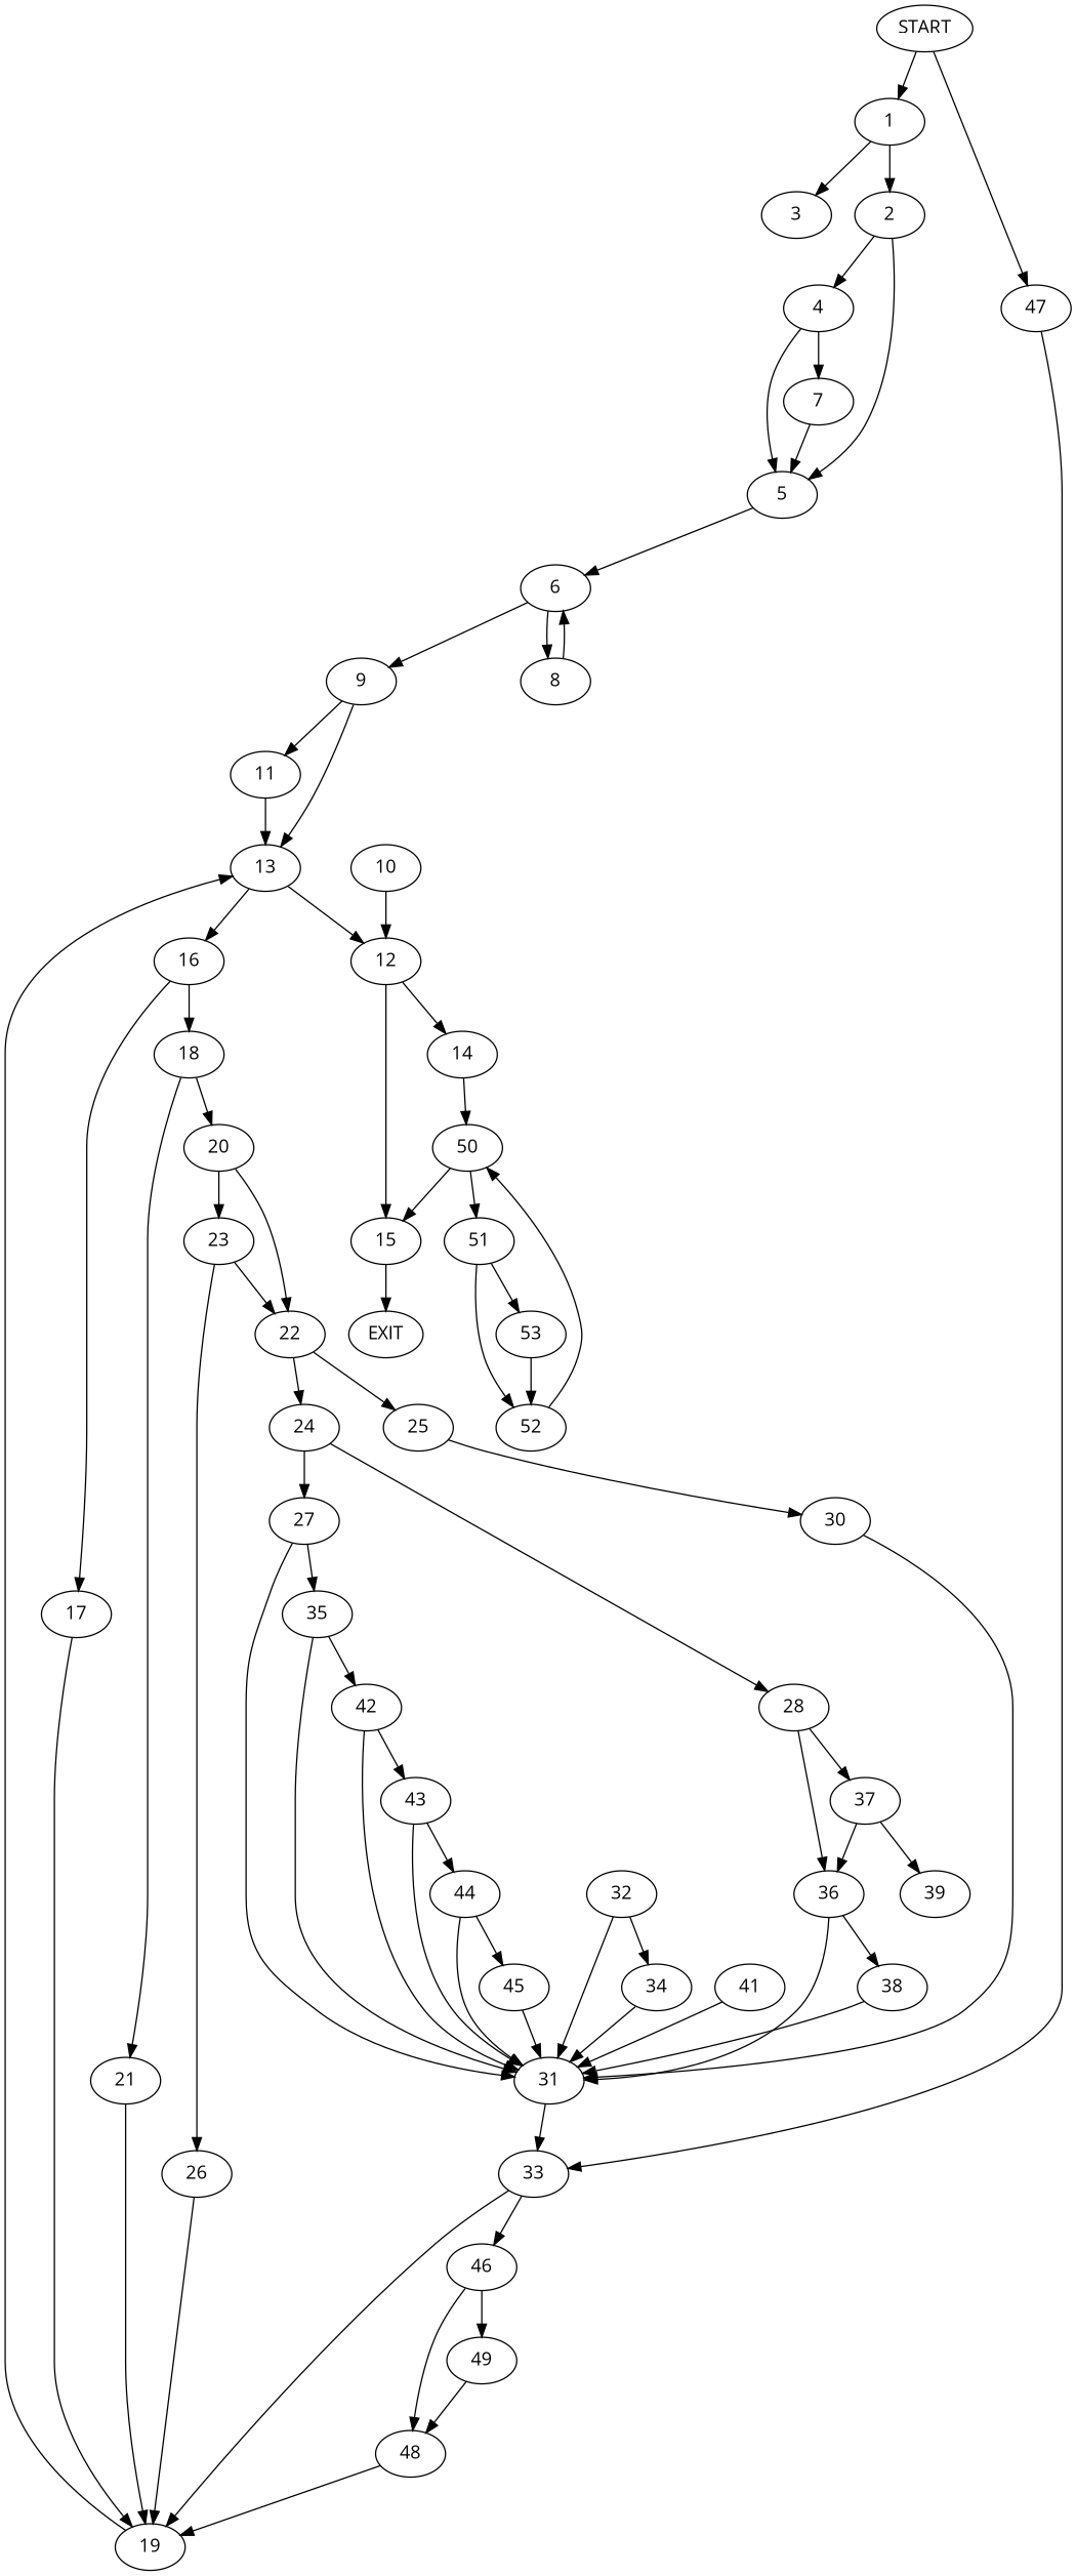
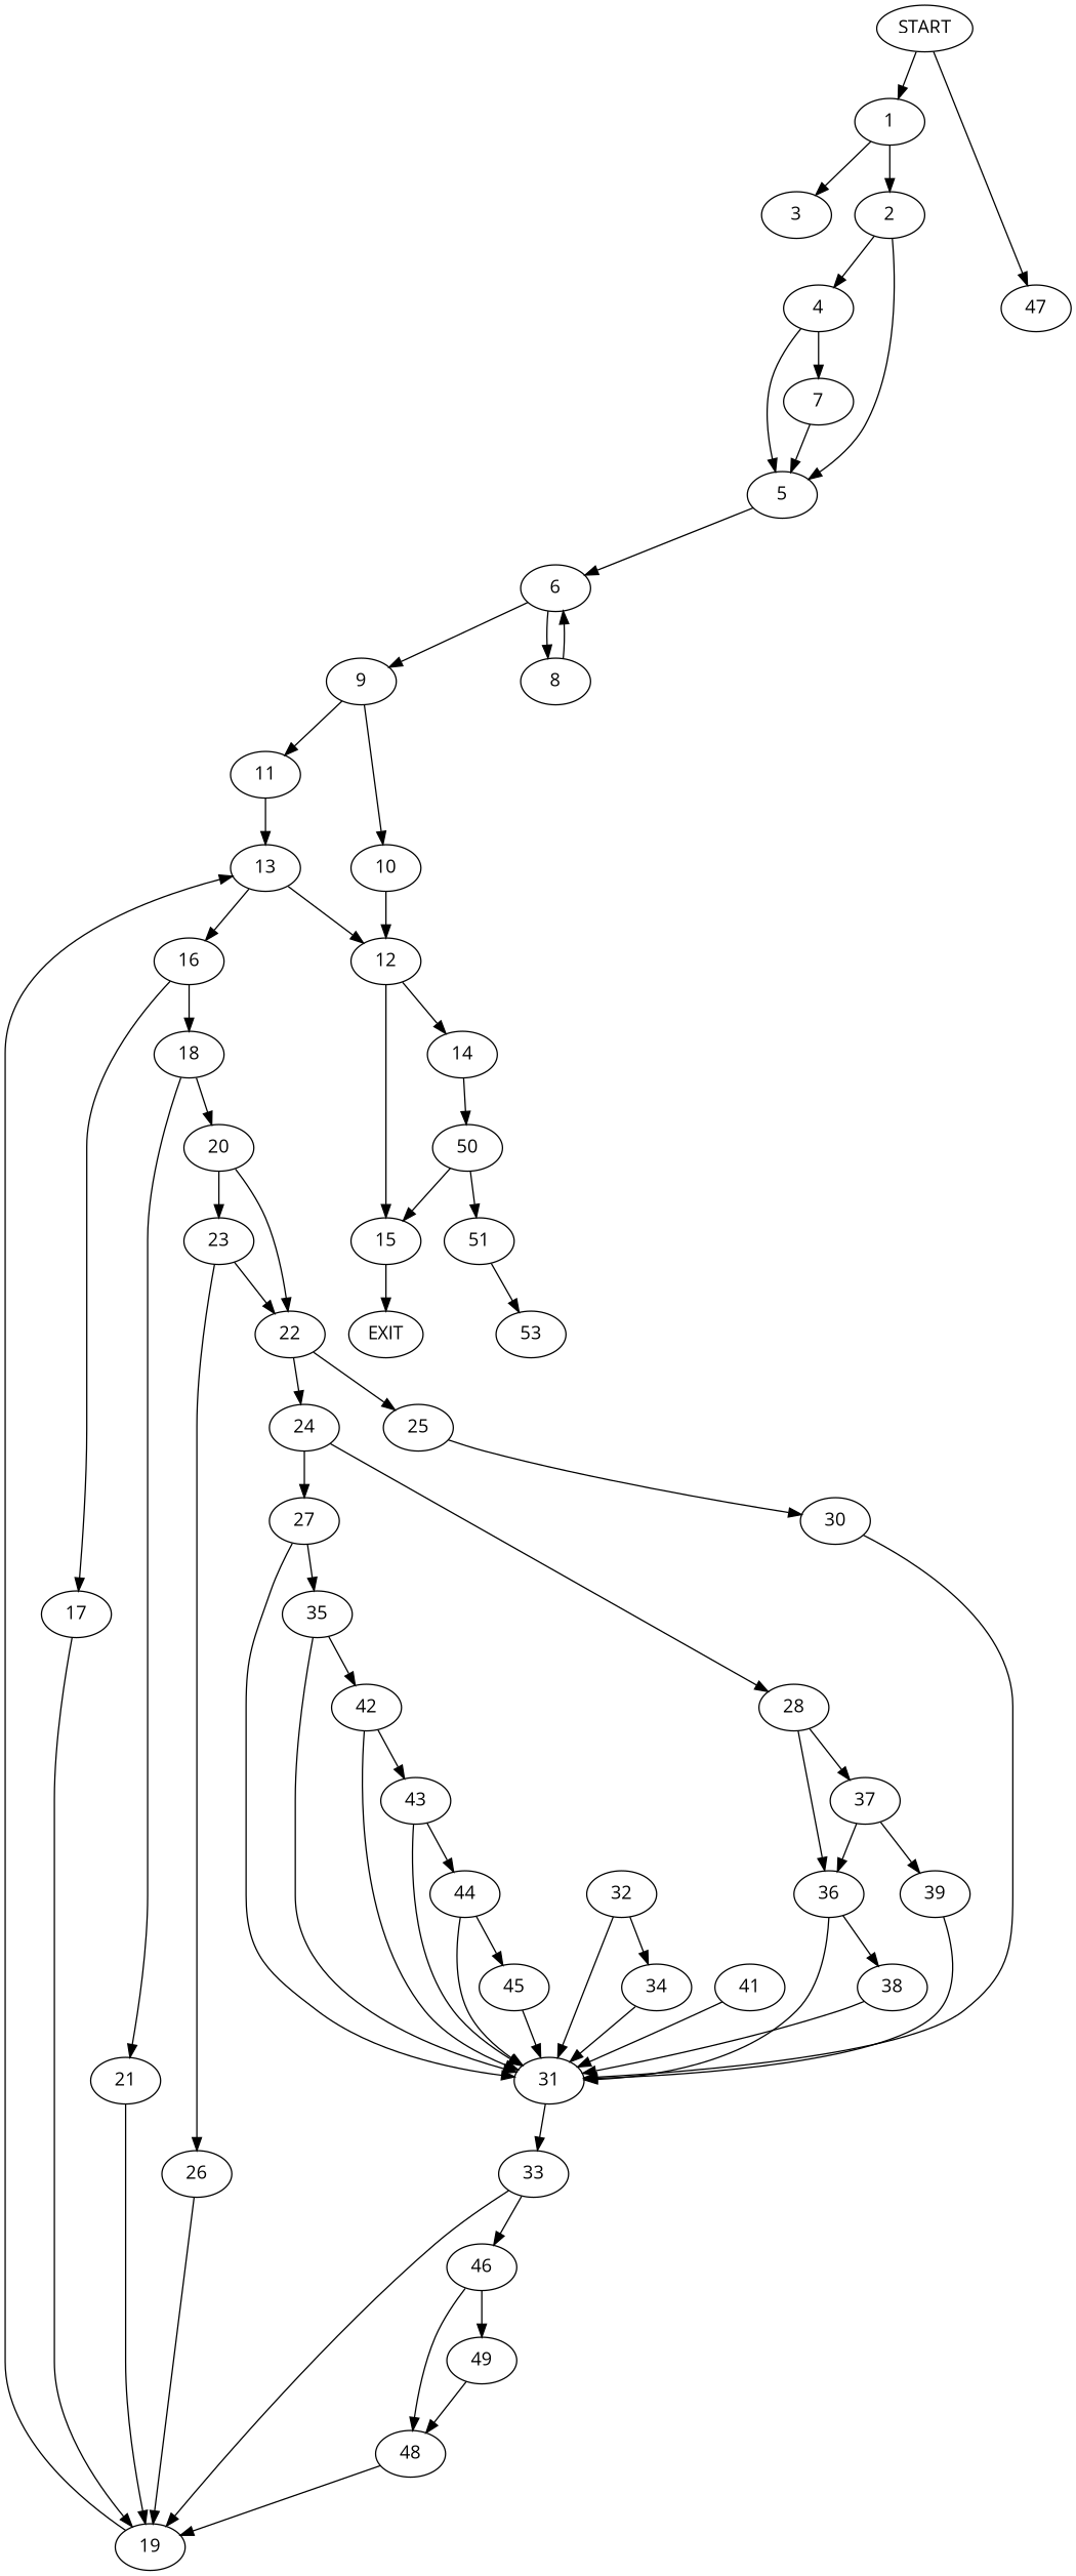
  digraph {
    fontname="Open Sans"
    node [fontname="Open Sans"]
    edge [fontname="Open Sans"]
    n1 [label=START]
    1
    47
    2
    3
    33
    n7 [label=EXIT]
    4
    5
    7
    6
    8
    9
    10
    11
    12
    13
    14
    15
    16
    50
    17
    18
    51
    19
    20
    21
    22
    23
    24
    25
    26
    27
    28
    30
    31
    35
    36
    37
    42
    38
    39
    32
    34
    46
    48
    49
    43
    41
    44
    45
-   52
    53
    n1 -> 1
    n1 -> 47
    1 -> 2
    1 -> 3
-   47 -> 33
    2 -> 4
    2 -> 5
    33 -> 19
    33 -> 46
    4 -> 5
    4 -> 7
    5 -> 6
    7 -> 5
    6 -> 8
    6 -> 9
    8 -> 6
-   9 -> 13
+   9 -> 10
    9 -> 11
    10 -> 12
    11 -> 13
    12 -> 14
    12 -> 15
    13 -> 12
    13 -> 16
    14 -> 50
    15 -> n7
    16 -> 17
    16 -> 18
    50 -> 15
    50 -> 51
    17 -> 19
    18 -> 20
    18 -> 21
-   51 -> 52
    51 -> 53
    19 -> 13
    20 -> 22
    20 -> 23
    21 -> 19
    22 -> 24
    22 -> 25
    23 -> 22
    23 -> 26
    24 -> 27
    24 -> 28
    25 -> 30
    26 -> 19
    27 -> 31
    27 -> 35
    28 -> 36
    28 -> 37
    30 -> 31
    31 -> 33
    35 -> 31
    35 -> 42
    36 -> 31
    36 -> 38
    37 -> 36
    37 -> 39
    42 -> 31
    42 -> 43
    38 -> 31
+   39 -> 31
    32 -> 31
    32 -> 34
    34 -> 31
    46 -> 48
    46 -> 49
    48 -> 19
    49 -> 48
    43 -> 31
    43 -> 44
    41 -> 31
    44 -> 31
    44 -> 45
    45 -> 31
-   52 -> 50
-   53 -> 52
  }
